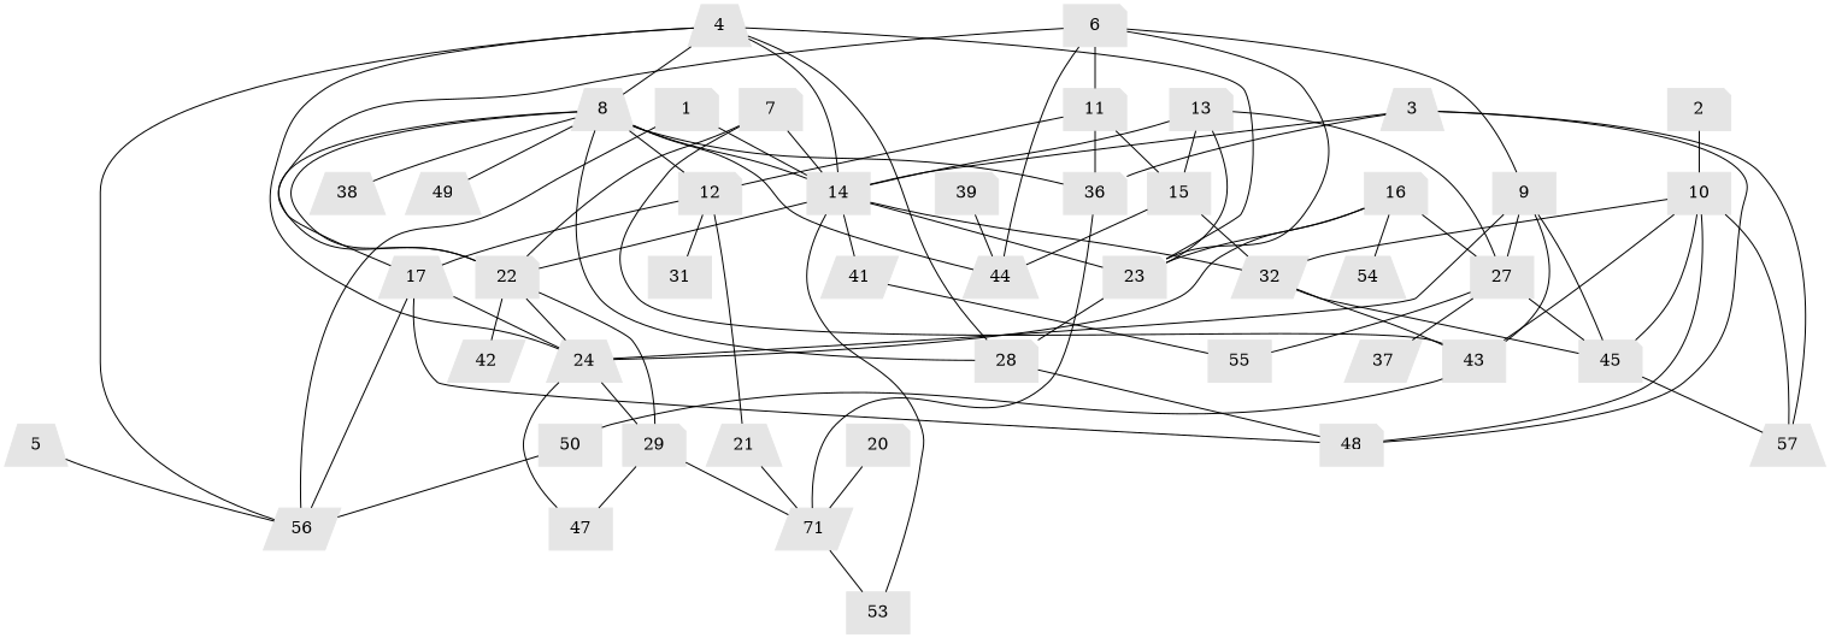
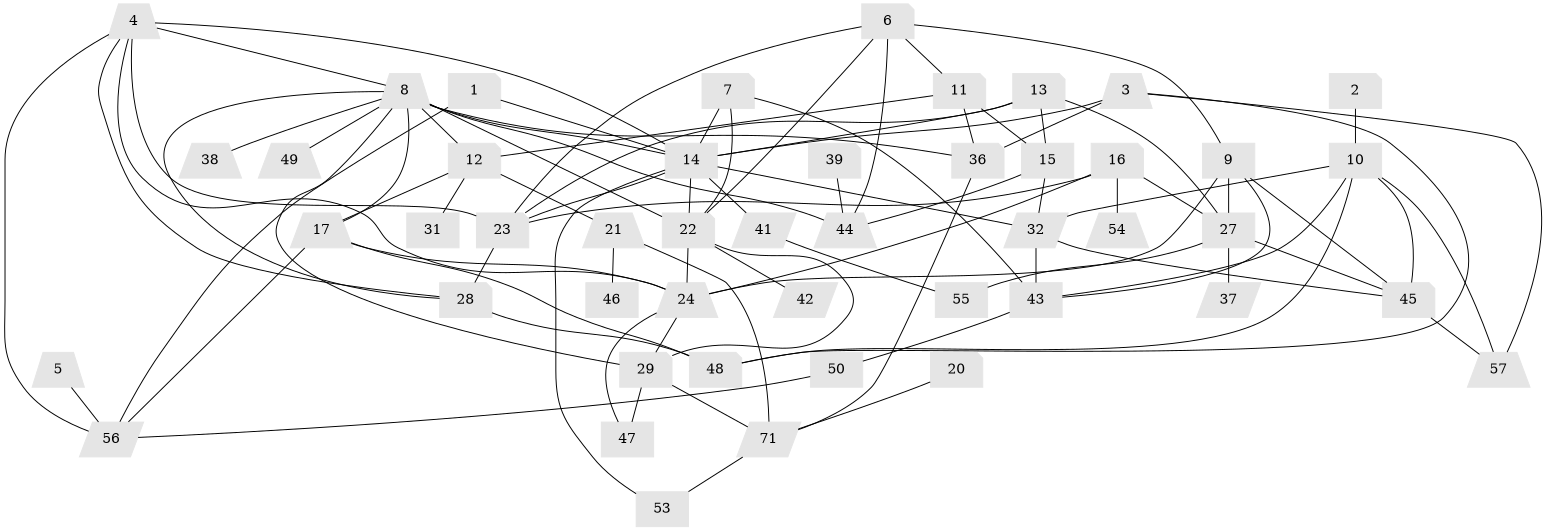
  graph {
    node [color=gray90 shape=note style=filled]
    edge [weight=1.0]
    14 [shape=box]
    1
    56 [shape=parallelogram]
    23
    22
    32 [shape=parallelogram]
    41 [shape=parallelogram]
    53 [shape=box]
    10 [shape=box]
    2
    48
    57 [shape=trapezium]
    43 [shape=box]
    45
    3 [shape=trapezium]
    36
    n17 [label=71 shape=parallelogram]
    4 [shape=trapezium]
    8 [shape=trapezium]
    24 [shape=trapezium]
    28
    44 [shape=trapezium]
    12
    17 [shape=trapezium]
    29
    38 [shape=trapezium]
    49 [shape=trapezium]
    47 [shape=box]
    5 [shape=trapezium]
    6
    9 [shape=box]
    11
    27 [shape=box]
    15 [shape=box]
    42 [shape=parallelogram]
    7
    50 [shape=box]
    21 [shape=trapezium]
    31 [shape=box]
    37 [shape=parallelogram]
    55 [shape=box]
+   46 [shape=box]
    13
    16
    54 [shape=trapezium]
    20
    39
    14 -- 23 [weight=2.0]
    14 -- 22
    14 -- 32 [weight=2.0]
    14 -- 41
    14 -- 53
    1 -- 14
    1 -- 56
    23 -- 28 [weight=2.0]
    22 -- 24
    22 -- 29
    22 -- 42
    32 -- 43
    32 -- 45
    41 -- 55
    10 -- 32
    10 -- 48
    10 -- 57
    10 -- 43
    10 -- 45
    2 -- 10
    43 -- 50
    45 -- 57
    3 -- 14
    3 -- 48
    3 -- 57
    3 -- 36
    36 -- n17
    n17 -- 53
    4 -- 14
    4 -- 56
    4 -- 23
    4 -- 8
    4 -- 24
    4 -- 28
    8 -- 14 [weight=2.0]
    8 -- 22
    8 -- 36
    8 -- 28
    8 -- 44
    8 -- 12
    8 -- 17
+   8 -- 29 [weight=2.0]
    8 -- 38
    8 -- 49
    24 -- 29
    24 -- 47
    28 -- 48
    12 -- 17
    12 -- 21
    12 -- 31
    17 -- 56
    17 -- 48
    17 -- 24
    29 -- n17
    29 -- 47
    5 -- 56
    6 -- 23
    6 -- 22
    6 -- 44
    6 -- 9
    6 -- 11
    9 -- 43
    9 -- 45
    9 -- 24
    9 -- 27
    11 -- 36
    11 -- 12
    11 -- 15
    27 -- 45
    27 -- 37
    27 -- 55
    15 -- 32
    15 -- 44
    7 -- 14
    7 -- 22
    7 -- 43
    50 -- 56
    21 -- n17
+   21 -- 46
    13 -- 14
    13 -- 23
    13 -- 27
    13 -- 15
    16 -- 23
    16 -- 24
    16 -- 27
    16 -- 54
    20 -- n17
    39 -- 44
  }
